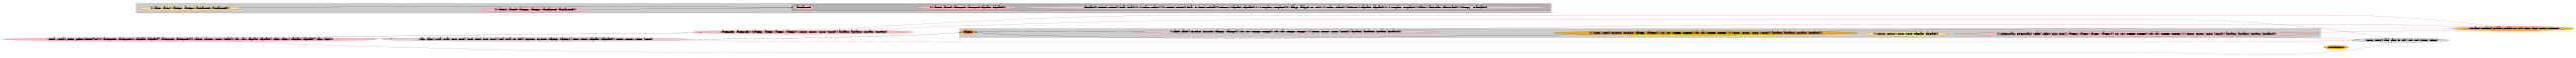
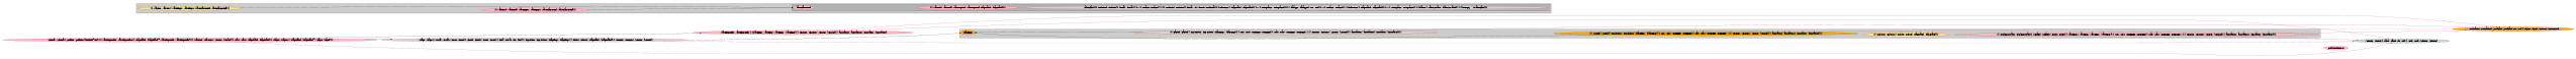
  digraph {
    rankdir=LR
    node [Shape=record color=red fillcolor=lightpink style=filled]
    edge [color=invis]
    shapeExpr [Shape=none fillcolor=orange]
    n2 [fillcolor=lightgrey label="{{<EachOf> EachOf|{<expressions> expressions|<shapeExpr> [shapeExpr]}|{<min> min?|<INTEGER> INTEGER}|{<max> max?|<INTEGER> INTEGER\|\"*\"}|{<semActs> semActs?|<SemAct> [SemAct]}|{<annotations> annotations?|<Annotation> [Annotation]}}}"]
    n3 [color=darkgreen fillcolor=orange label="{{<SomeOf> SomeOf|{<expressions> expressions|<shapeExpr> [shapeExpr]}|{<min> min?|<INTEGER> INTEGER}|{<max> max?|<INTEGER> INTEGER\|\"*\"}|{<semActs> semActs?|<SemAct> [SemAct]}|{<annotations> annotations?|<Annotation> [Annotation]}}}"]
    n4 [fillcolor=khaki label="{{<Inclusion> Inclusion|{<include> include|<shapeLabel> shapeLabel}}}"]
    n5 [color=darkgreen label="{{<TripleConstraint> TripleConstraint|{<negated> negated?|<BOOL> BOOL}|{<valueExprs> valueExpr|<valueExpr> [valueExpr]}|{<min> min?|<INTEGER> INTEGER}|{<max> max?|<INTEGER> INTEGER\|\"*\"}|{<semActs> semActs?|<SemAct> [SemAct]}|{<annotations> annotations?|<Annotation> [Annotation]}}}"]
    valueClassOrRef [Shape=none color=darkgreen]
    n7 [label="{{<ValueRef> ValueRef|{<valueExprRef> valueExprRef|<shapeLabel> shapeLabel}}}"]
    n8 [color=deeppink fillcolor=lightgrey label="ValueClass|{{{<nodeKind> nodeKind|{<literal> \"literal\"}}|{...*|{<xsFacet> xsFacet}}| }|{{<nodeKind> nodeKind|{<literal> \"iri\"\|\"bnode\"\|\"nonliteral\"}}|{reference?|{<shapeLabel> shapeLabel}}|{...*|{<stringFacet> stringFacet}}}|{{<datatype> datatype|{<IRI> IRI}}|{...*|{<xsFacet> xsFacet}}| }|{{reference?|{<shapeLabel> shapeLabel}}|{...*|{<stringFacet> stringFacet}}| }|{{values|{<valueSetValue> [valueSetValue]}}| }|{{#empty      |#ValueClass}}}"]
    n9 [fillcolor=khaki label="{{<ValueOr> ValueOr|{<valueExprs> valueExprs|<valueClassOrRef> valueClassOrRef}}}"]
    n10 [color=deeppink label="{{<ValueAnd> ValueAnd|{<valueExprs> valueExprs|<valueClassOrRef> valueClassOrRef}}}"]
    n11 [fillcolor=orange label="<Annotation> Annotation|{<predicate> predicate|<IRI> IRI}|{<object> object|<STRING> STRING\|IRI}"]
-   pushSemActDown [Shape=none color=deeppink fillcolor=orange height=0 width=0]
+   pushSemActDown [Shape=none color=deeppink height=0 width=0]
    n13 [color=darkgreen fillcolor=lightgrey label="<SemAct> SemAct|{<name> name|<IRI> IRI}|{<code> code|<STRING> STRING}"]
    n14 [color=deeppink label="<Schema> Schema:|{<prefixes> prefixes?|{[PREFIX→|IRI]}}|{<valueExprDefns> valueExprDefns?|{<shapeLabel> [shapeLabel→|<ValueExprDefn> ValueExprDefn]}}|{<startActs> startActs?|<SemAct> [semact]}|{<start> start?|<shapeLabel> shapeLabel}|{<shapes> shapes?|{<shapeLabel> [shapeLabel→|<Shape> Shape]}}}"]
    n15 [color=deeppink fillcolor=lightgrey label="<Shape> Shape:|{<virtual> virtual?|<BOOL> BOOL}|{<closed> closed?|<BOOL> BOOL}|{<extra> extra?|<IRI> [IRI]}|{<expression> expression?|<shapeExpr> shapeExpr}|{<inherit> inherit?|<shapeLabel> [shapeLabel]}|{<semActs> semActs?|<SemAct> [SemAct]}"]
    n16 [label="<ValueExprDefn> ValueExprDefn:|{<l_valueExpr> valueExpr|<valueExpr> [valueExpr]}|{<semActs> semActs?|<SemAct> [SemAct]}|{<annotations> annotations?|<Annotation> [Annotation]}"]
    subgraph cluster_1 {
      fillcolor=gray80
      style=filled
      shapeExpr
      n2
      n3
      n4
      n5
    }
    subgraph cluster_2 {
      fillcolor=gray80
      style=filled
      n9
      n10
      subgraph cluster_3 {
        fillcolor=gray70
        style=filled
        valueClassOrRef
        n7
        n8
      }
    }
    shapeExpr -> n2
    n2 -> shapeExpr [tailport=shapeExpr color=""]
    n2 -> n3
    n2 -> n11 [color=mediumvioletred headport=Annotation tailport=Annotation]
    n3 -> shapeExpr [tailport=shapeExpr color=""]
    n3 -> n4
    n3 -> n11 [color=mediumvioletred headport=Annotation tailport=Annotation]
    n4 -> n5
    n5 -> n11 [color=mediumvioletred headport=Annotation tailport=Annotation]
    n5 -> pushSemActDown [tailport=Annotation]
    n5 -> n13 [color=mediumvioletred headport=SemAct tailport=SemAct]
    valueClassOrRef -> n7
    n7 -> n8
    n7 -> n8
    n9 -> valueClassOrRef [tailport=valueClassOrRef color=""]
    n9 -> n10
    n10 -> valueClassOrRef [tailport=valueClassOrRef color=""]
    n10 -> n7
    pushSemActDown -> n13 [headport=STRING]
    n13 -> n11 [tailport=STRING]
    n14 -> pushSemActDown [tailport=Shape]
    n14 -> n13 [color=mediumvioletred headport=SemAct tailport=SemAct]
    n14 -> n15 [headport=Shape tailport=Schema]
    n14 -> n15 [headport=Shape tailport=Shape color=""]
    n14 -> n16 [tailport=ValueExprDefn color=""]
    n15 -> shapeExpr [tailport=shapeExpr color=""]
    n15 -> n13 [color=mediumvioletred headport=SemAct tailport=SemAct]
    n15 -> n16 [tailport=Shape]
    n16 -> shapeExpr
    n16 -> n11 [color=mediumvioletred headport=Annotation tailport=Annotation]
    n16 -> n13 [color=mediumvioletred headport=SemAct tailport=SemAct]
  }
